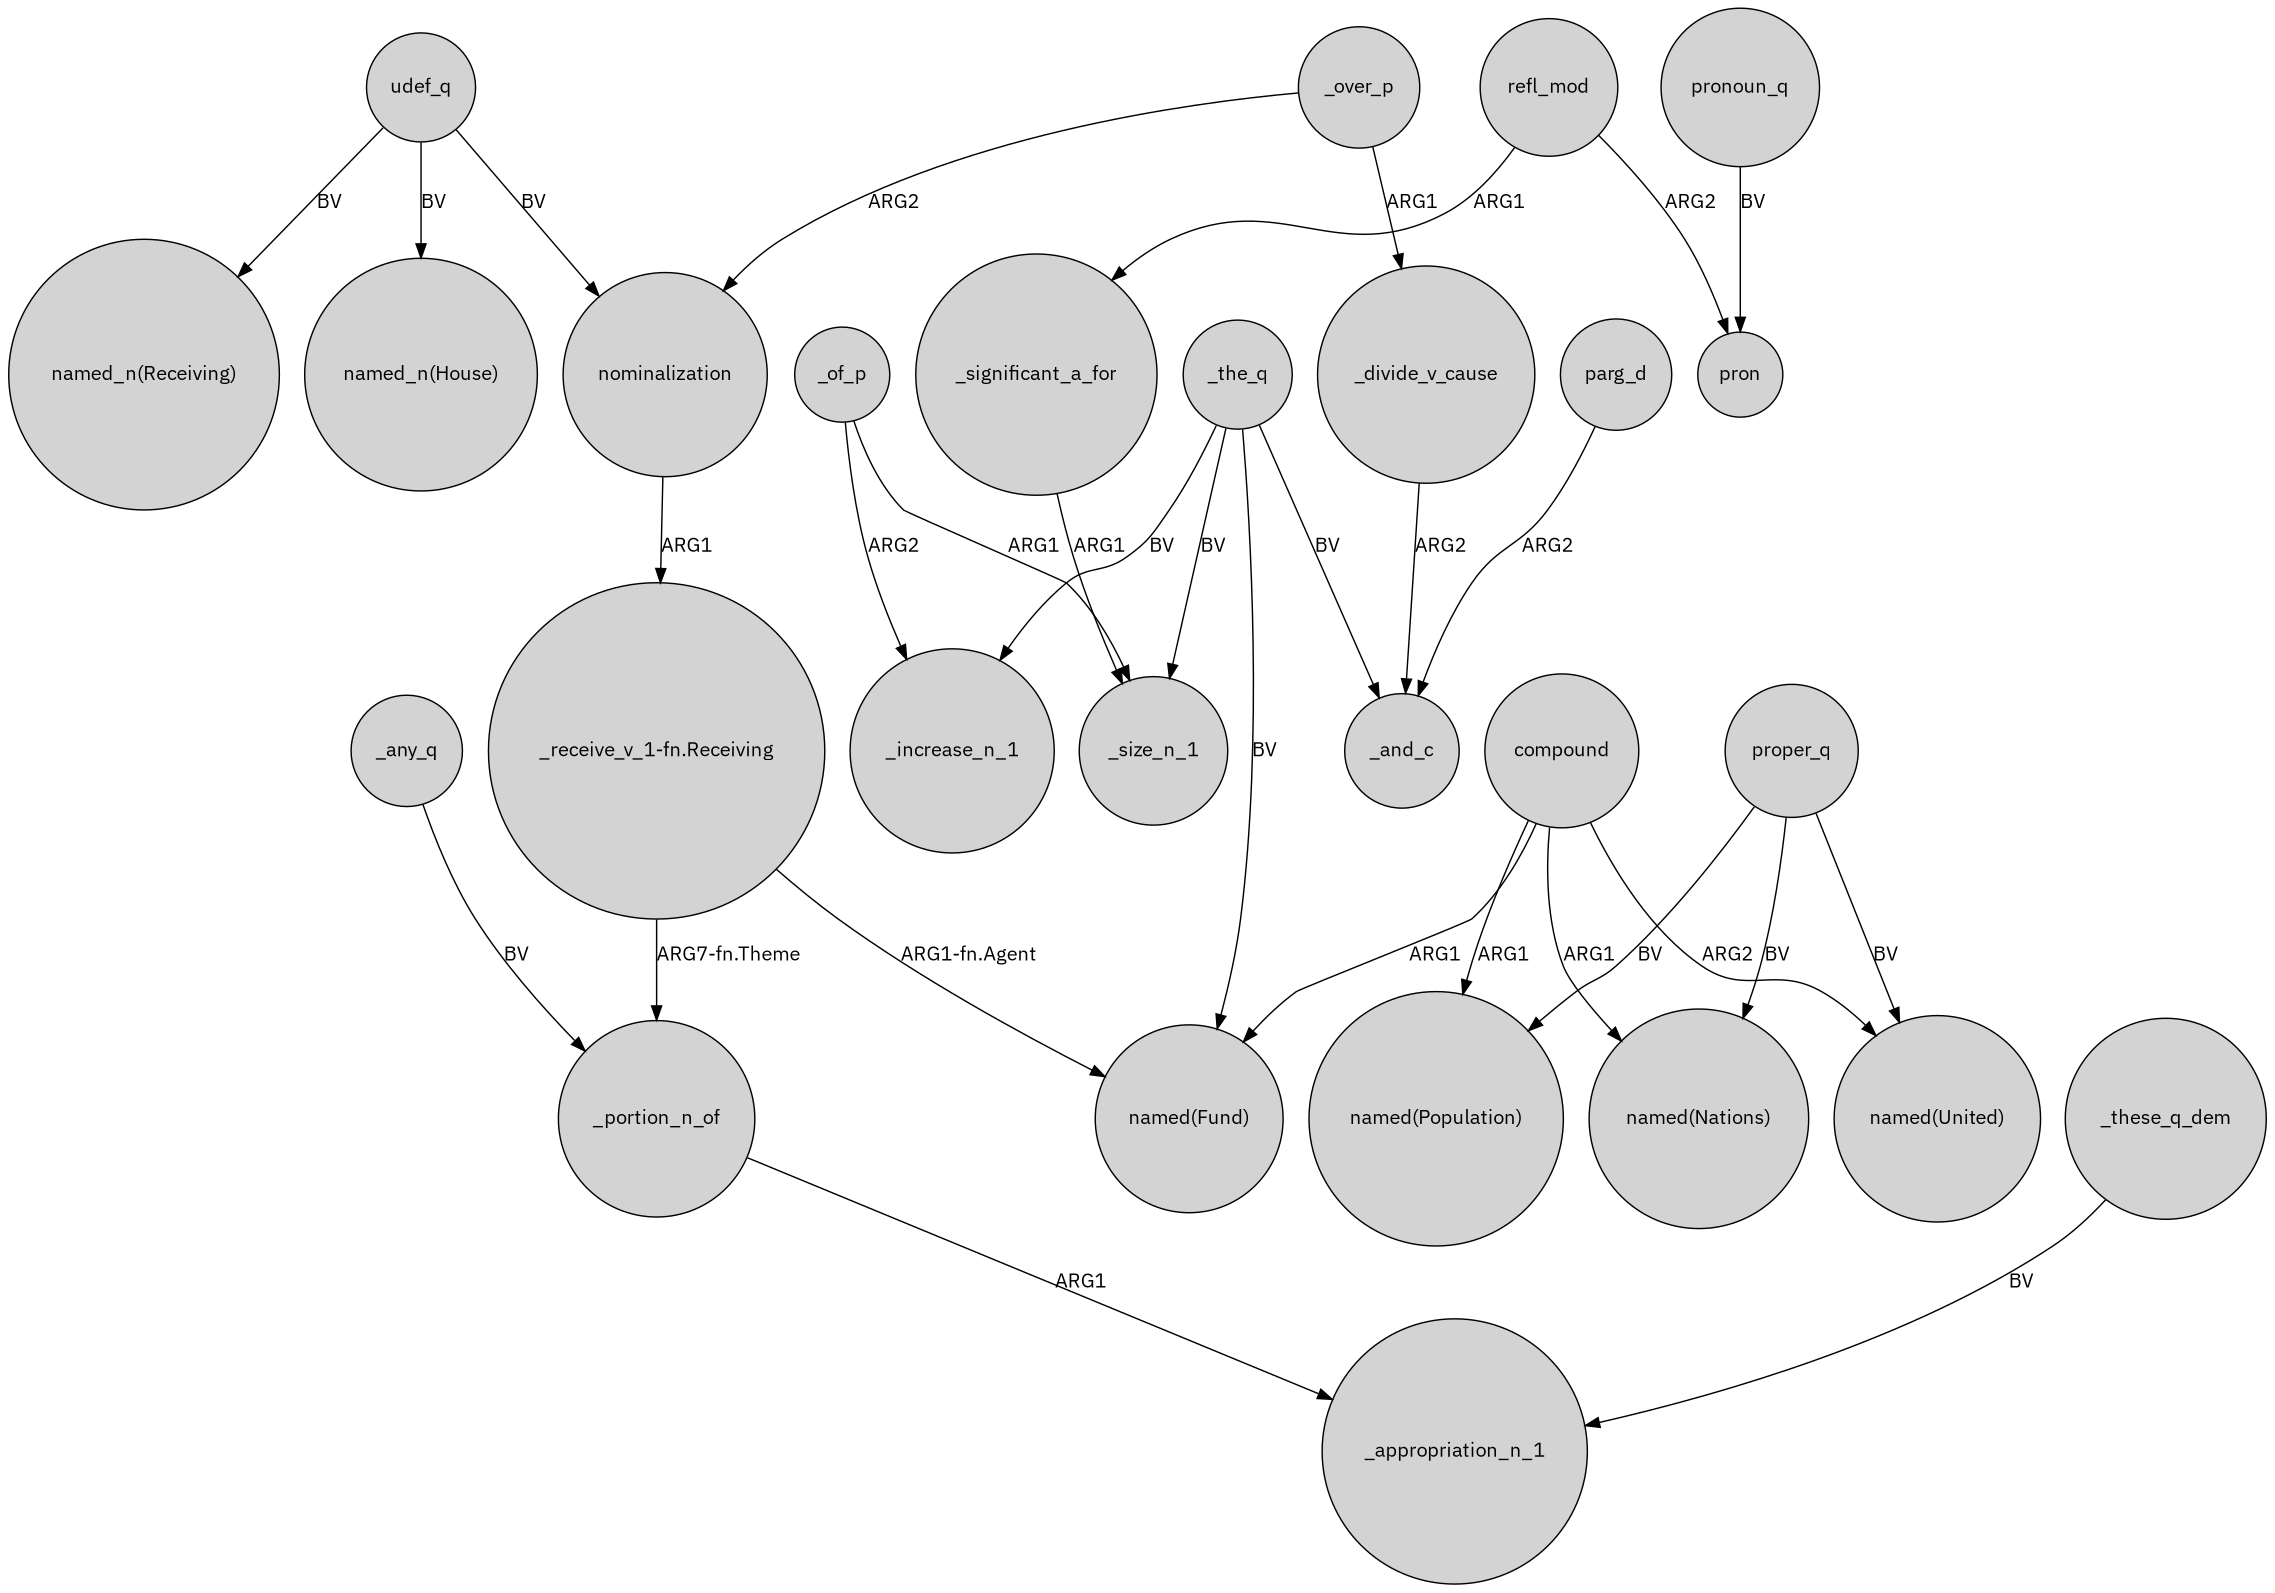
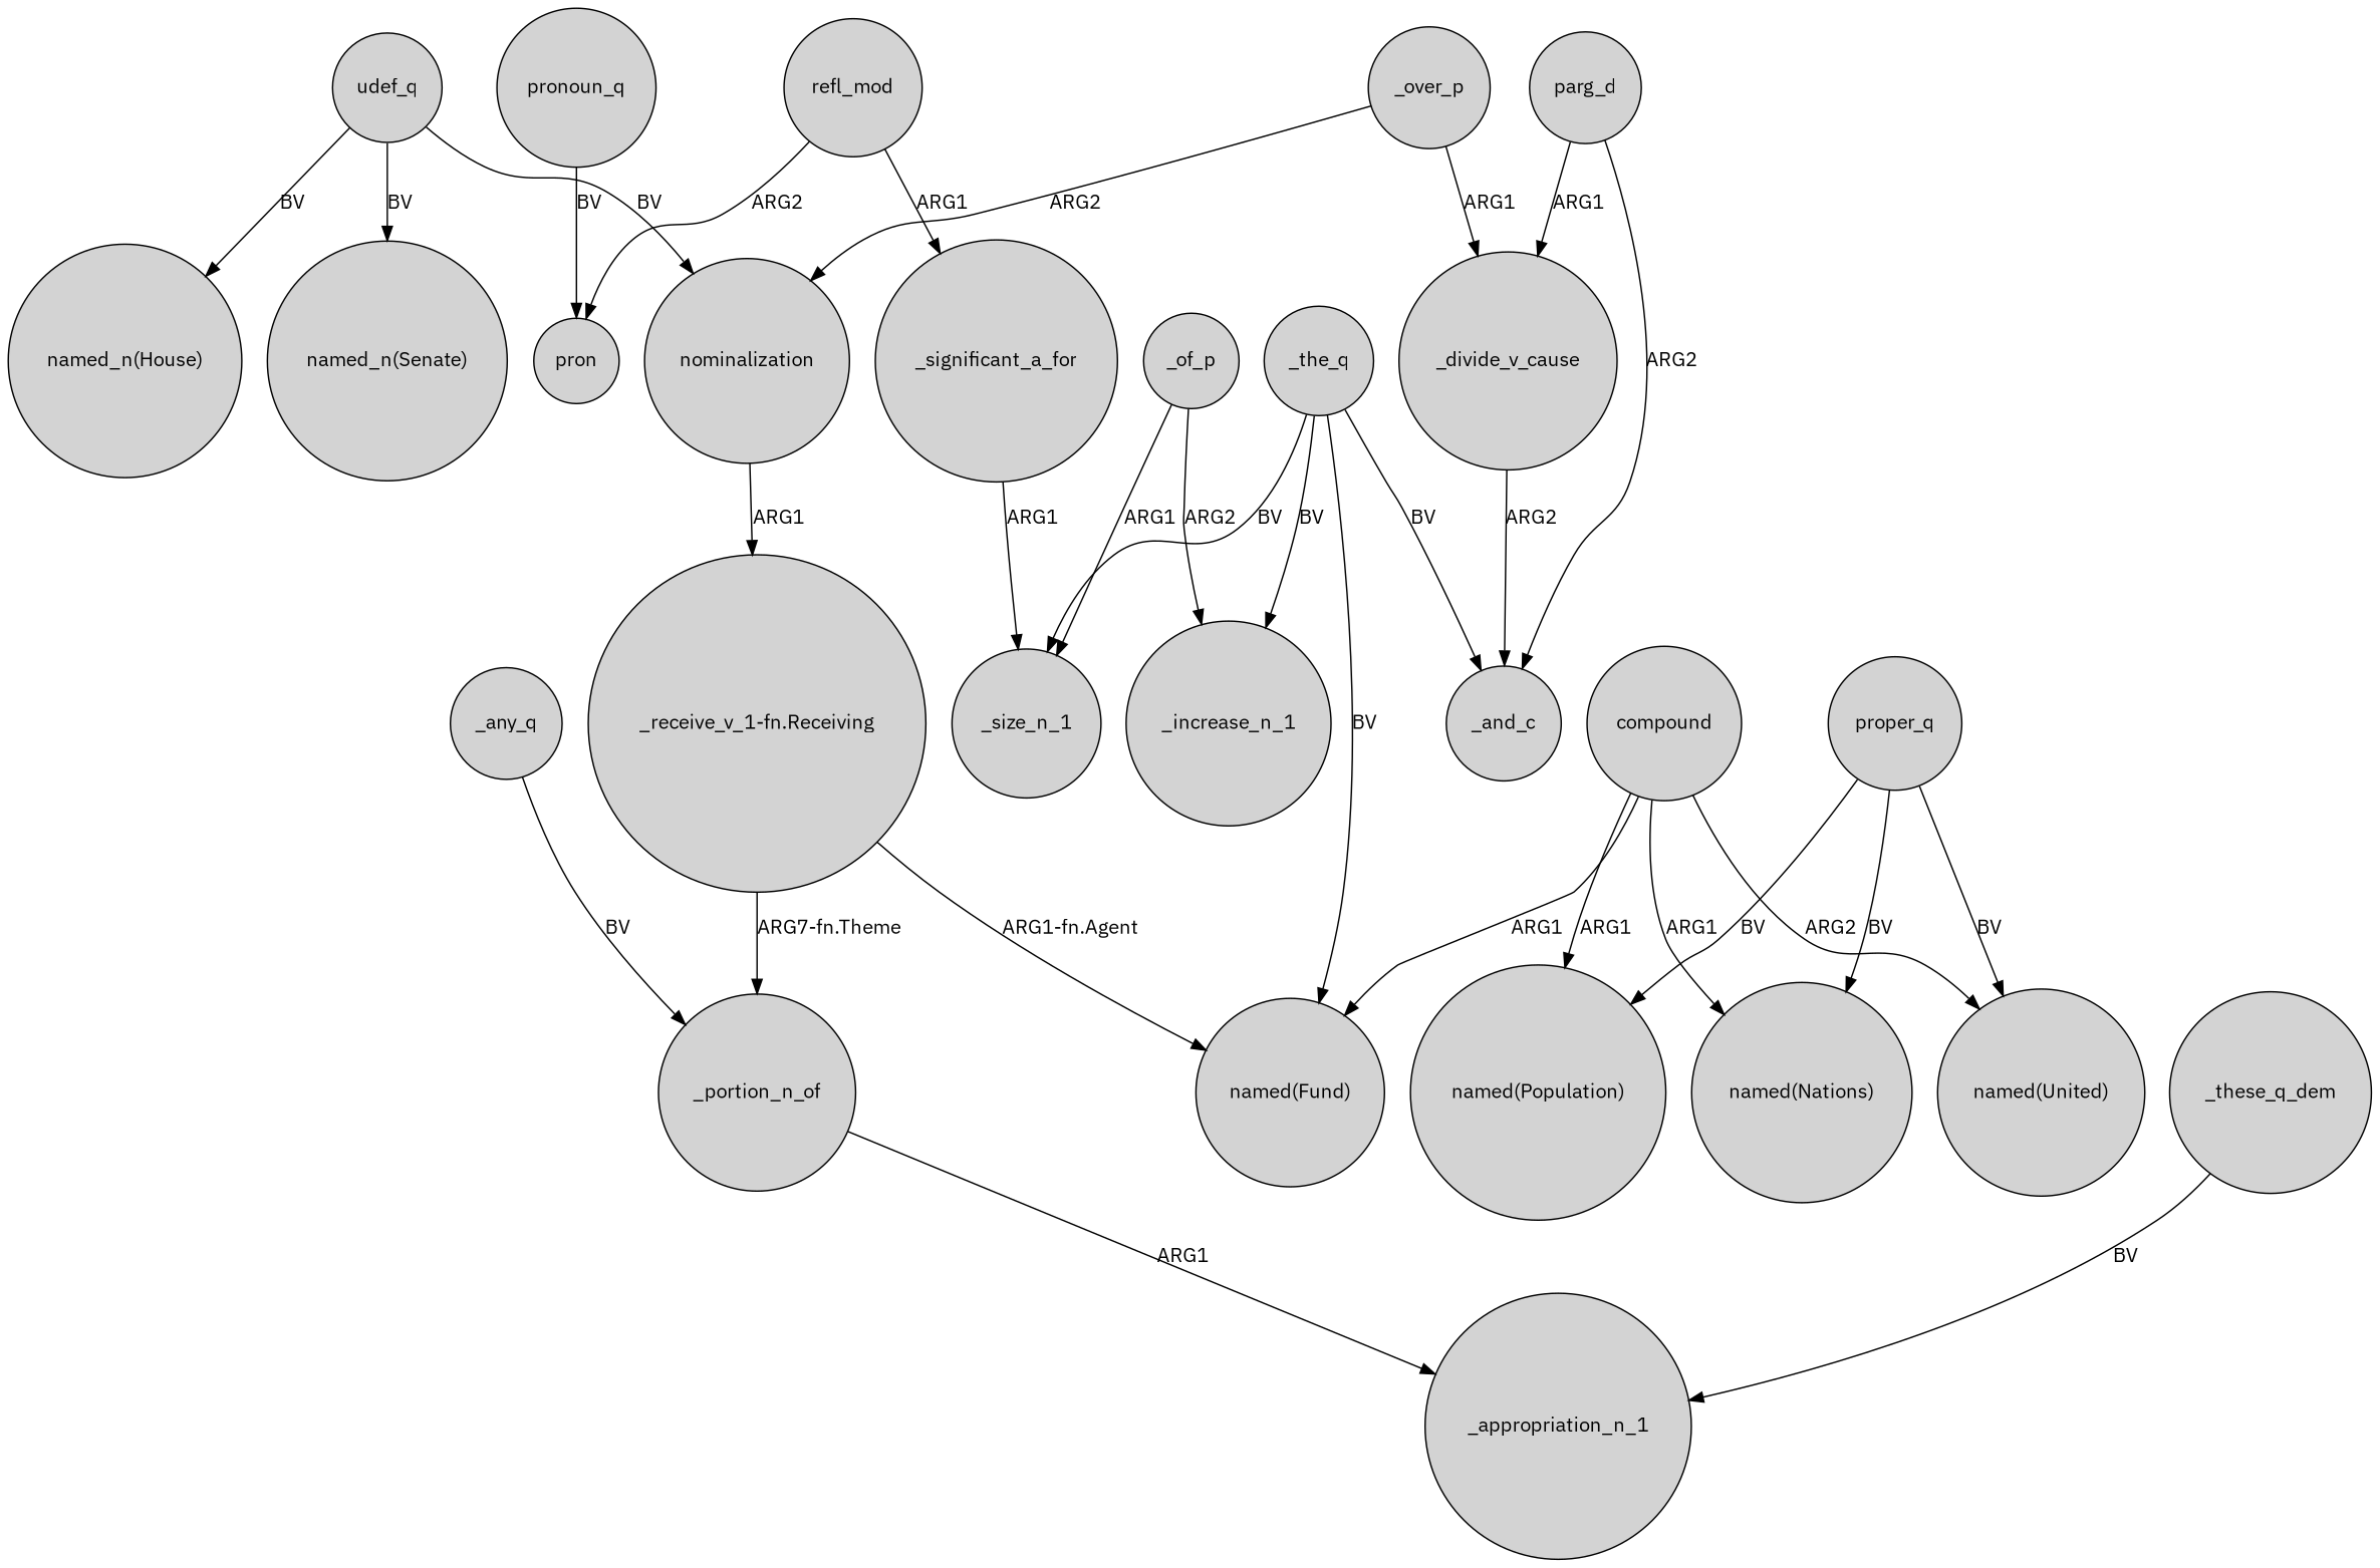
  digraph {
    fontname="IBM Plex Sans"
    node [fontname="IBM Plex Sans" shape=circle style=filled]
    edge [fontname="IBM Plex Sans"]
    udef_q
    "named_n(House)"
    nominalization
-   "named_n(Senate)" [label="named_n(Receiving)"]
+   "named_n(Senate)"
    "_receive_v_1-fn.Receiving"
    _the_q
    _and_c
    _size_n_1
    _increase_n_1
    "named(Fund)"
    parg_d
    _divide_v_cause
    refl_mod
    _significant_a_for
    pron
    _of_p
    _any_q
    _portion_n_of
    _appropriation_n_1
    compound
    "named(Population)"
    "named(Nations)"
    "named(United)"
    _over_p
    proper_q
    _these_q_dem
    pronoun_q
    udef_q -> "named_n(House)" [label=BV]
    udef_q -> nominalization [label=BV]
    udef_q -> "named_n(Senate)" [label=BV]
    nominalization -> "_receive_v_1-fn.Receiving" [label=ARG1]
    "_receive_v_1-fn.Receiving" -> "named(Fund)" [label="ARG1-fn.Agent"]
    "_receive_v_1-fn.Receiving" -> _portion_n_of [label="ARG7-fn.Theme"]
    _the_q -> _and_c [label=BV]
    _the_q -> _size_n_1 [label=BV]
    _the_q -> _increase_n_1 [label=BV]
    _the_q -> "named(Fund)" [label=BV]
    parg_d -> _and_c [label=ARG2]
+   parg_d -> _divide_v_cause [label=ARG1]
    _divide_v_cause -> _and_c [label=ARG2]
    refl_mod -> _significant_a_for [label=ARG1]
    refl_mod -> pron [label=ARG2]
    _significant_a_for -> _size_n_1 [label=ARG1]
    _of_p -> _size_n_1 [label=ARG1]
    _of_p -> _increase_n_1 [label=ARG2]
    _any_q -> _portion_n_of [label=BV]
    _portion_n_of -> _appropriation_n_1 [label=ARG1]
    compound -> "named(Fund)" [label=ARG1]
    compound -> "named(Population)" [label=ARG1]
    compound -> "named(Nations)" [label=ARG1]
    compound -> "named(United)" [label=ARG2]
    _over_p -> nominalization [label=ARG2]
    _over_p -> _divide_v_cause [label=ARG1]
    proper_q -> "named(Population)" [label=BV]
    proper_q -> "named(Nations)" [label=BV]
    proper_q -> "named(United)" [label=BV]
    _these_q_dem -> _appropriation_n_1 [label=BV]
    pronoun_q -> pron [label=BV]
  }
